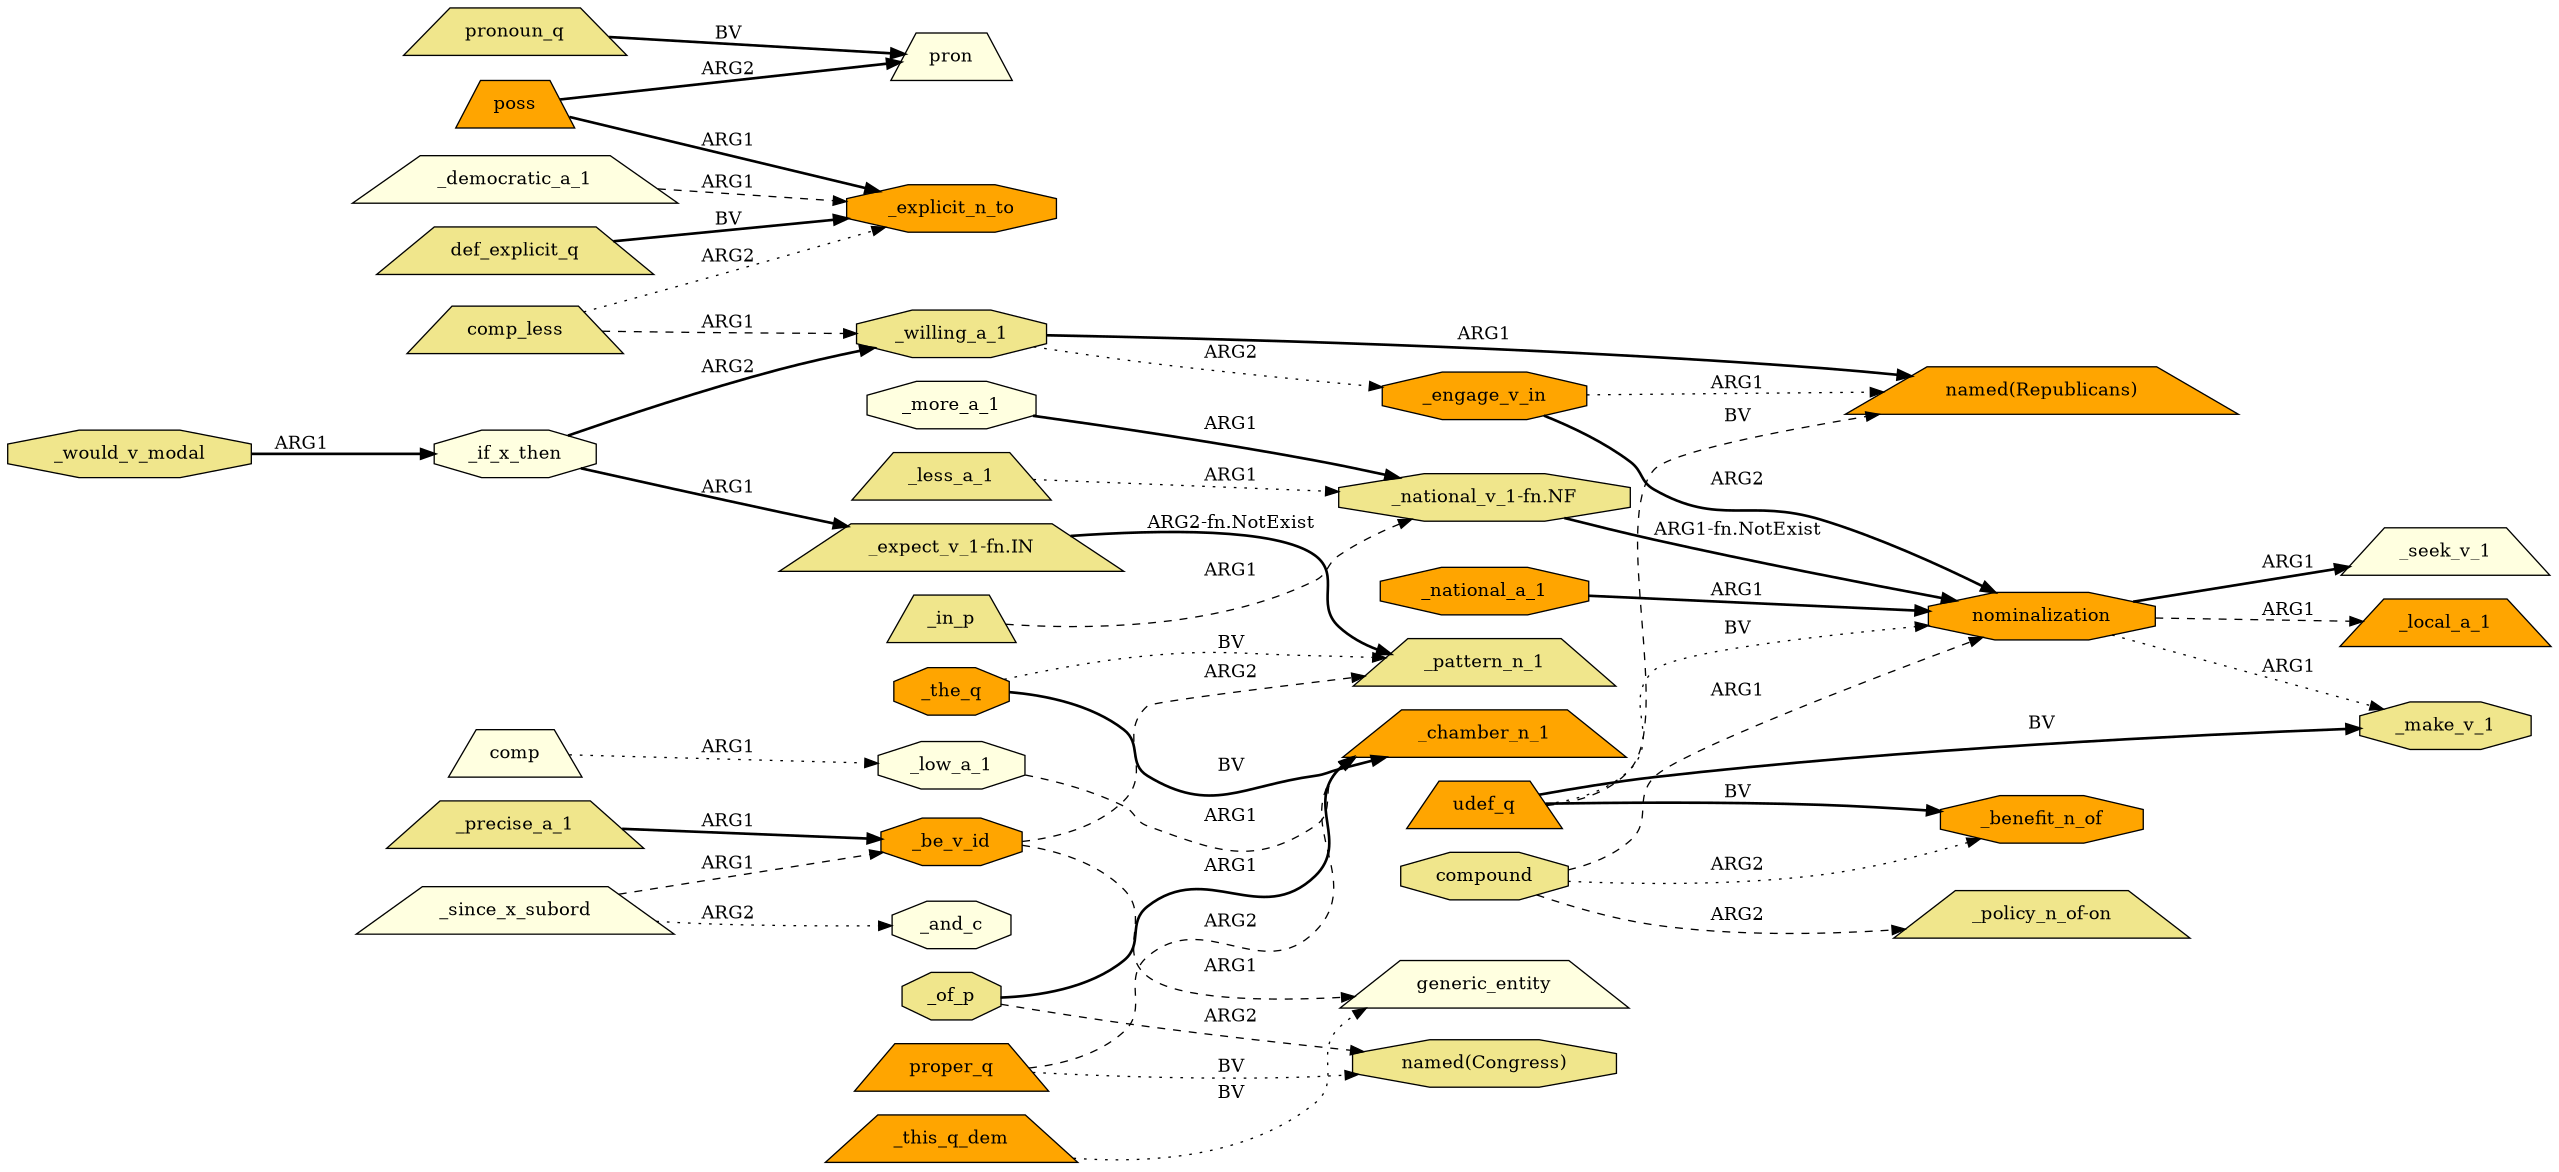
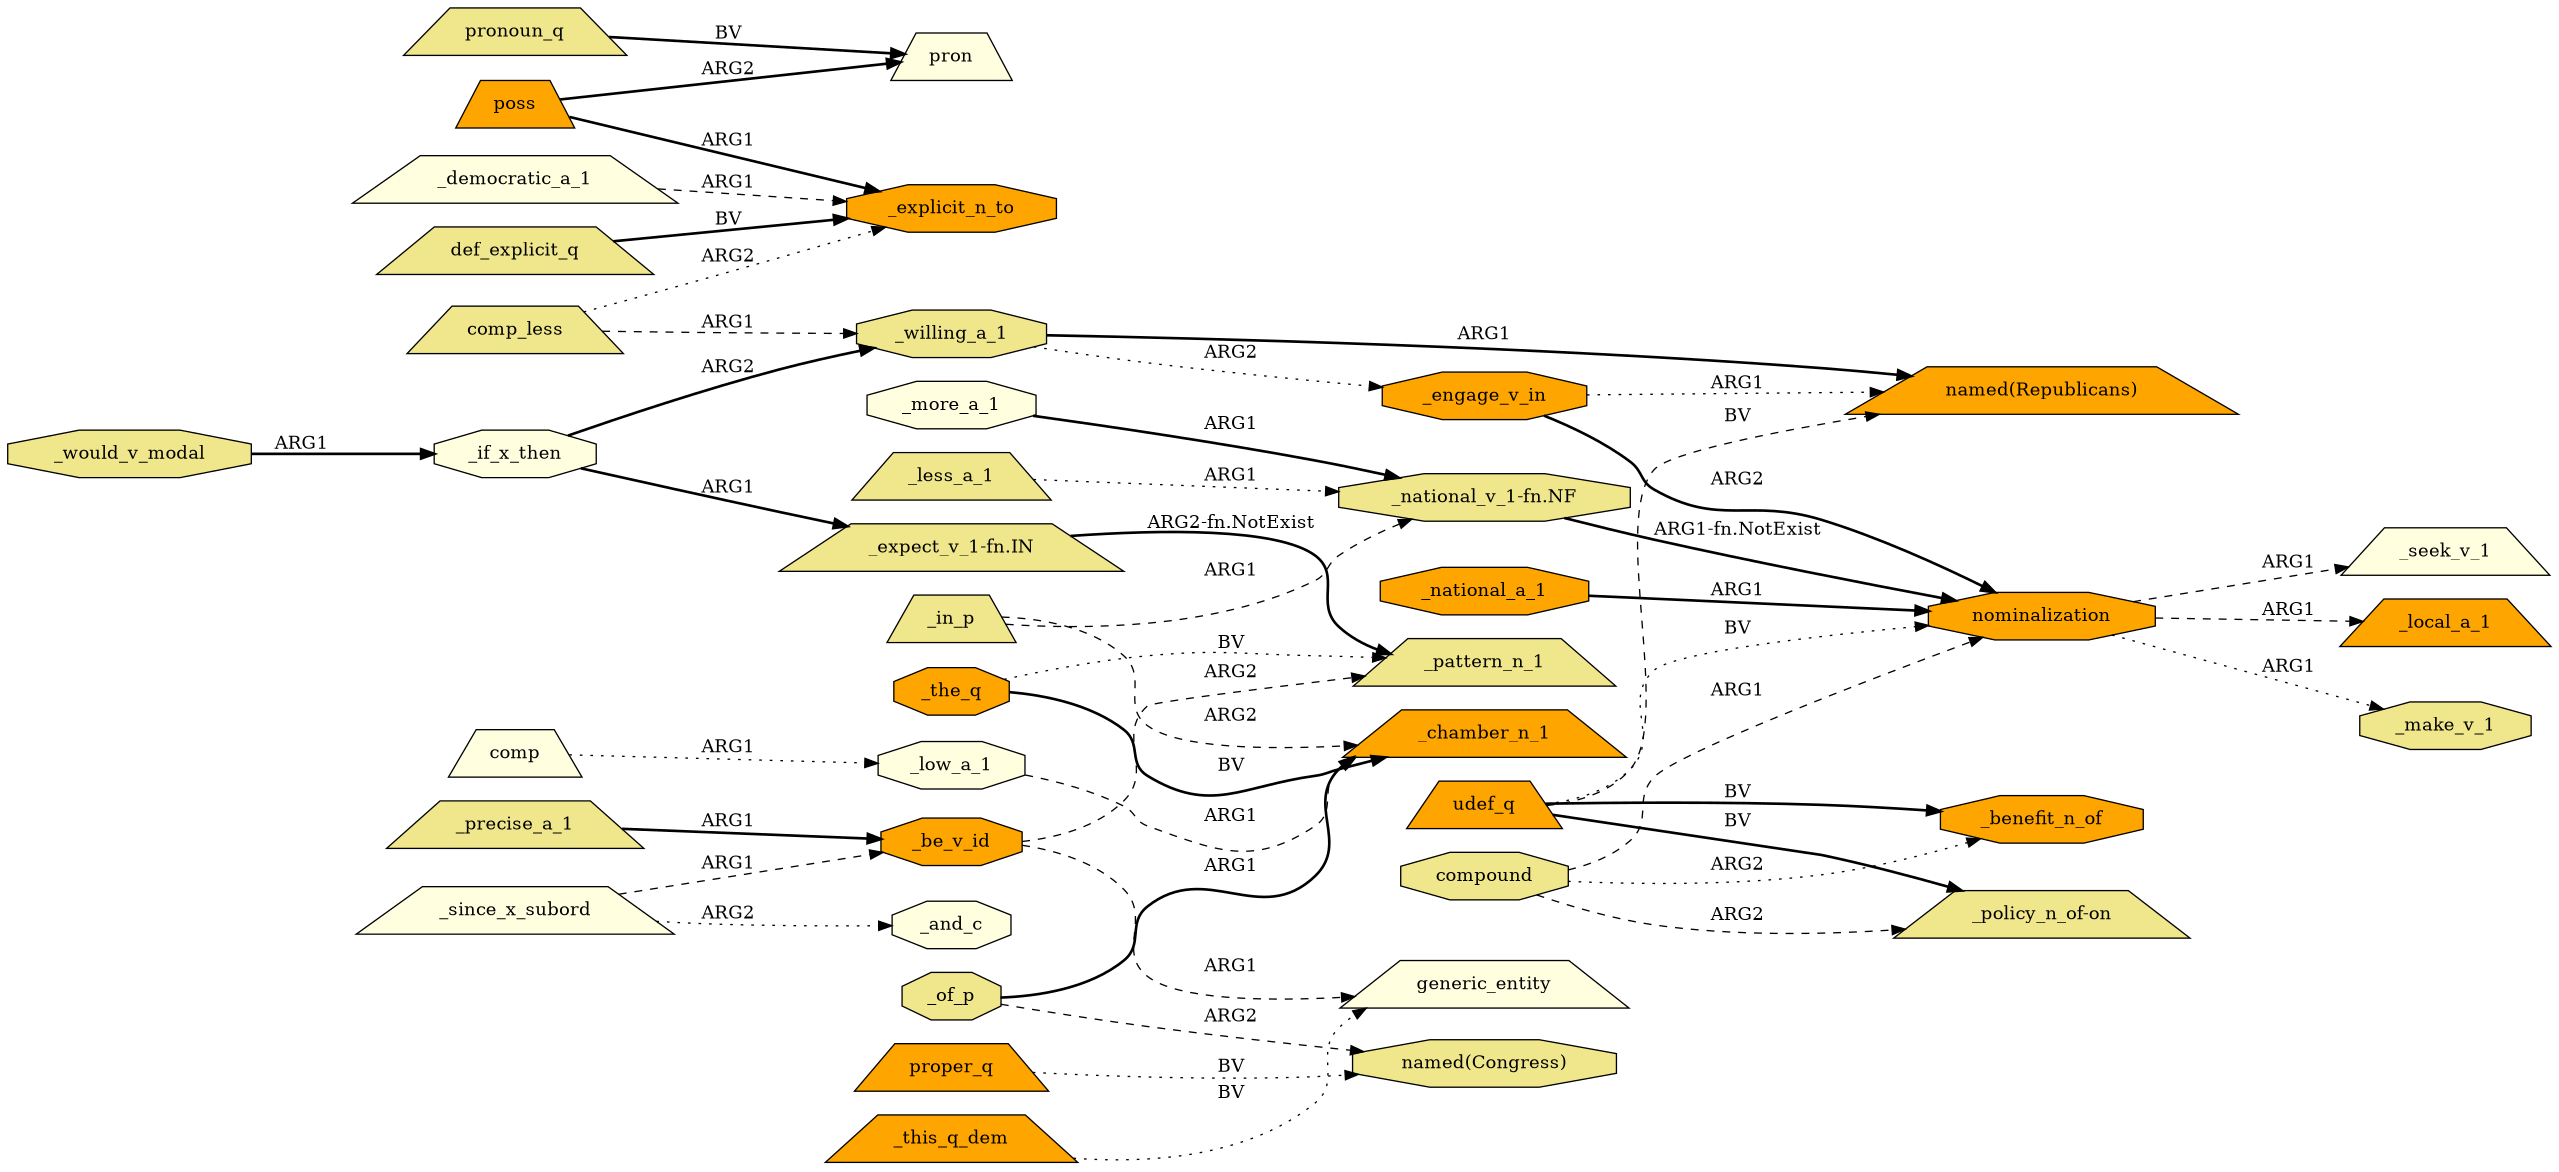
  digraph {
    rankdir=LR
    node [fillcolor=khaki shape=trapezium style=filled]
    edge [style=bold]
    _if_x_then [fillcolor=lightyellow shape=octagon]
    "_expect_v_1-fn.IN"
    _willing_a_1 [shape=octagon]
    _pattern_n_1
    _engage_v_in [fillcolor=orange shape=octagon]
    "named(Republicans)" [fillcolor=orange]
    _the_q [fillcolor=orange shape=octagon]
    _chamber_n_1 [fillcolor=orange]
    poss [fillcolor=orange]
    pron [fillcolor=lightyellow]
    n11 [fillcolor=orange label=_explicit_n_to shape=octagon]
    _democratic_a_1 [fillcolor=lightyellow]
    _local_a_1 [fillcolor=orange]
    nominalization [fillcolor=orange shape=octagon]
    _make_v_1 [shape=octagon]
    _seek_v_1 [fillcolor=lightyellow]
    compound [shape=octagon]
    "_policy_n_of-on"
    _benefit_n_of [fillcolor=orange shape=octagon]
    n20 [label="_national_v_1-fn.NF" shape=octagon]
    _less_a_1
    _since_x_subord [fillcolor=lightyellow]
    _and_c [fillcolor=lightyellow shape=octagon]
    _be_v_id [fillcolor=orange shape=octagon]
    generic_entity [fillcolor=lightyellow]
    _in_p
    udef_q [fillcolor=orange]
    _more_a_1 [fillcolor=lightyellow shape=octagon]
    proper_q [fillcolor=orange]
    "named(Congress)" [shape=octagon]
    pronoun_q
    _of_p [shape=octagon]
    _this_q_dem [fillcolor=orange]
    _would_v_modal [shape=octagon]
    _low_a_1 [fillcolor=lightyellow shape=octagon]
    _precise_a_1
    def_explicit_q
    comp_less
    _national_a_1 [fillcolor=orange shape=octagon]
    comp [fillcolor=lightyellow]
    _if_x_then -> "_expect_v_1-fn.IN" [label=ARG1]
    _if_x_then -> _willing_a_1 [label=ARG2]
    "_expect_v_1-fn.IN" -> _pattern_n_1 [label="ARG2-fn.NotExist"]
    _willing_a_1 -> _engage_v_in [label=ARG2 style=dotted]
    _willing_a_1 -> "named(Republicans)" [label=ARG1]
    _engage_v_in -> "named(Republicans)" [label=ARG1 style=dotted]
    _engage_v_in -> nominalization [label=ARG2]
    _the_q -> _pattern_n_1 [label=BV style=dotted]
    _the_q -> _chamber_n_1 [label=BV]
    poss -> pron [label=ARG2]
    poss -> n11 [label=ARG1]
    _democratic_a_1 -> n11 [label=ARG1 style=dashed]
    nominalization -> _local_a_1 [label=ARG1 style=dashed]
    nominalization -> _make_v_1 [label=ARG1 style=dotted]
-   nominalization -> _seek_v_1 [label=ARG1]
+   nominalization -> _seek_v_1 [label=ARG1 style=dashed]
    compound -> nominalization [label=ARG1 style=dashed]
    compound -> "_policy_n_of-on" [label=ARG2 style=dashed]
    compound -> _benefit_n_of [label=ARG2 style=dotted]
    n20 -> nominalization [label="ARG1-fn.NotExist"]
    _less_a_1 -> n20 [label=ARG1 style=dotted]
    _since_x_subord -> _and_c [label=ARG2 style=dotted]
    _since_x_subord -> _be_v_id [label=ARG1 style=dashed]
    _be_v_id -> _pattern_n_1 [label=ARG2 style=dashed]
    _be_v_id -> generic_entity [label=ARG1 style=dashed]
-   proper_q -> _chamber_n_1 [label=ARG2 style=dashed]
+   _in_p -> _chamber_n_1 [label=ARG2 style=dashed]
    _in_p -> n20 [label=ARG1 style=dashed]
    udef_q -> "named(Republicans)" [label=BV style=dashed]
    udef_q -> nominalization [label=BV style=dotted]
-   udef_q -> _make_v_1 [label=BV]
+   udef_q -> "_policy_n_of-on" [label=BV]
    udef_q -> _benefit_n_of [label=BV]
    _more_a_1 -> n20 [label=ARG1]
    proper_q -> "named(Congress)" [label=BV style=dotted]
    pronoun_q -> pron [label=BV]
    _of_p -> _chamber_n_1 [label=ARG1]
    _of_p -> "named(Congress)" [label=ARG2 style=dashed]
    _this_q_dem -> generic_entity [label=BV style=dotted]
    _would_v_modal -> _if_x_then [label=ARG1]
    _low_a_1 -> _chamber_n_1 [label=ARG1 style=dashed]
    _precise_a_1 -> _be_v_id [label=ARG1]
    def_explicit_q -> n11 [label=BV]
    comp_less -> _willing_a_1 [label=ARG1 style=dashed]
    comp_less -> n11 [label=ARG2 style=dotted]
    _national_a_1 -> nominalization [label=ARG1]
    comp -> _low_a_1 [label=ARG1 style=dotted]
  }
